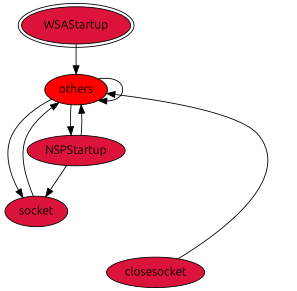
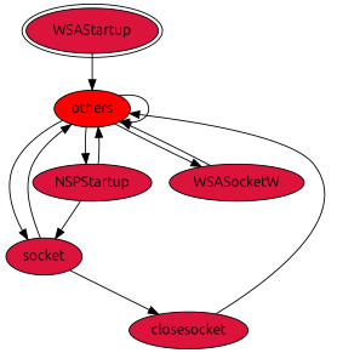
  digraph {
    fontname=Ubuntu
    node [fillcolor=crimson fontname=Ubuntu style=filled]
    edge [fontname=Ubuntu]
    n1 [label=WSAStartup peripheries=2]
    n2 [fillcolor=red label=others]
    n3 [label=socket]
    n4 [label=NSPStartup]
+   n5 [label=WSASocketW]
    n6 [label=closesocket]
    n1 -> n2
    n2 -> n2
    n2 -> n3
    n2 -> n4
+   n2 -> n5
    n3 -> n2
+   n3 -> n6
    n4 -> n2
    n4 -> n3
+   n5 -> n2
    n6 -> n2
  }
